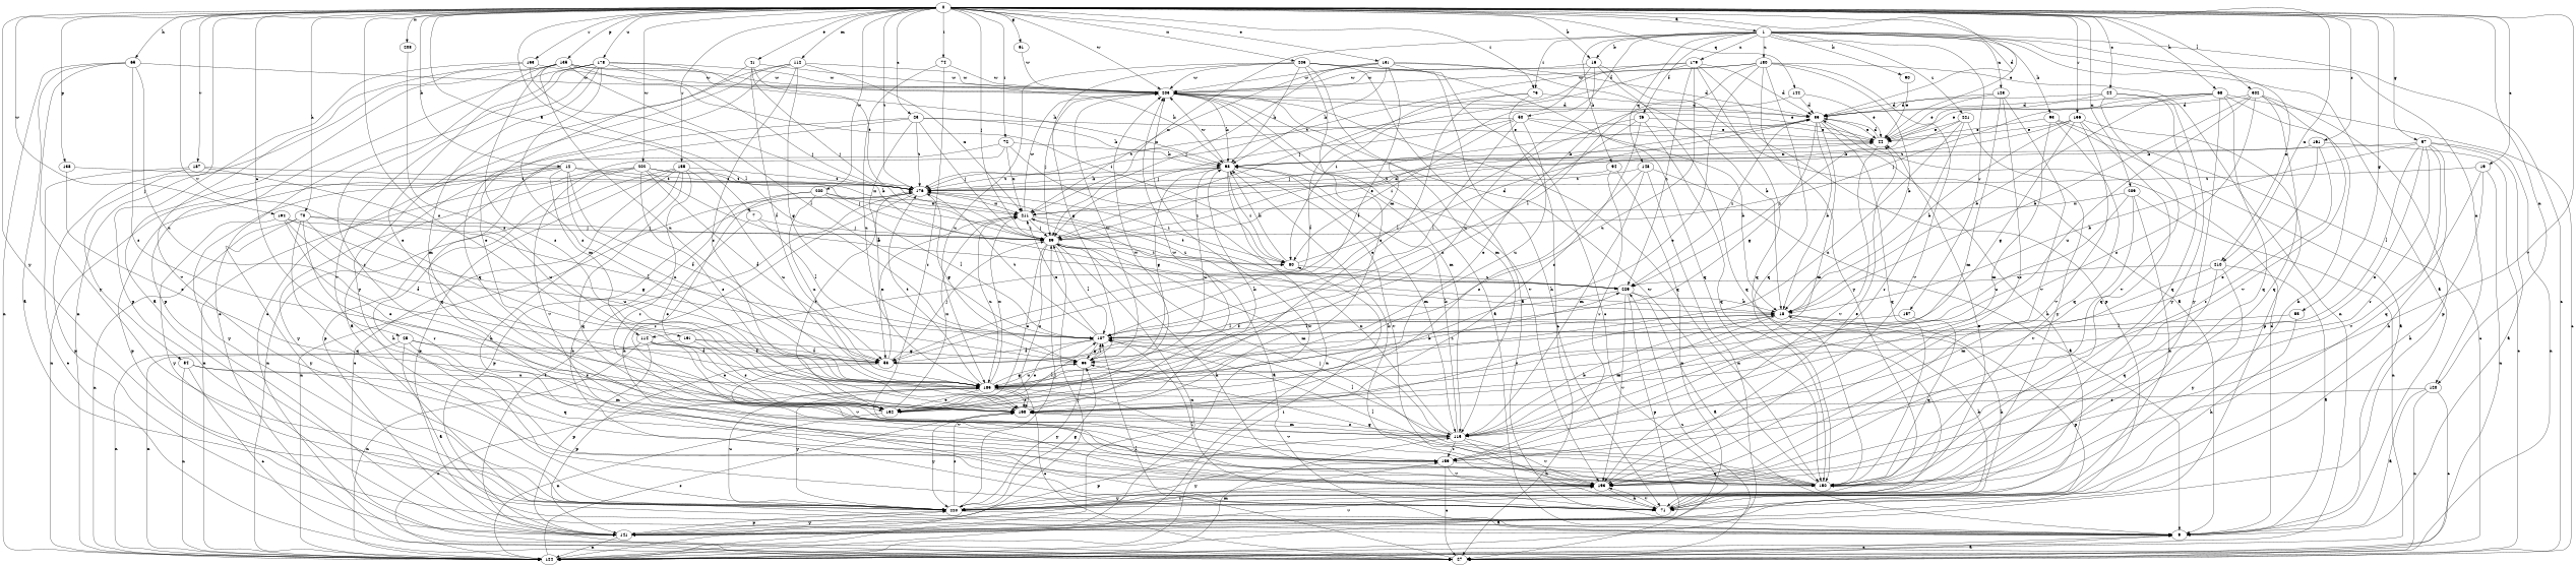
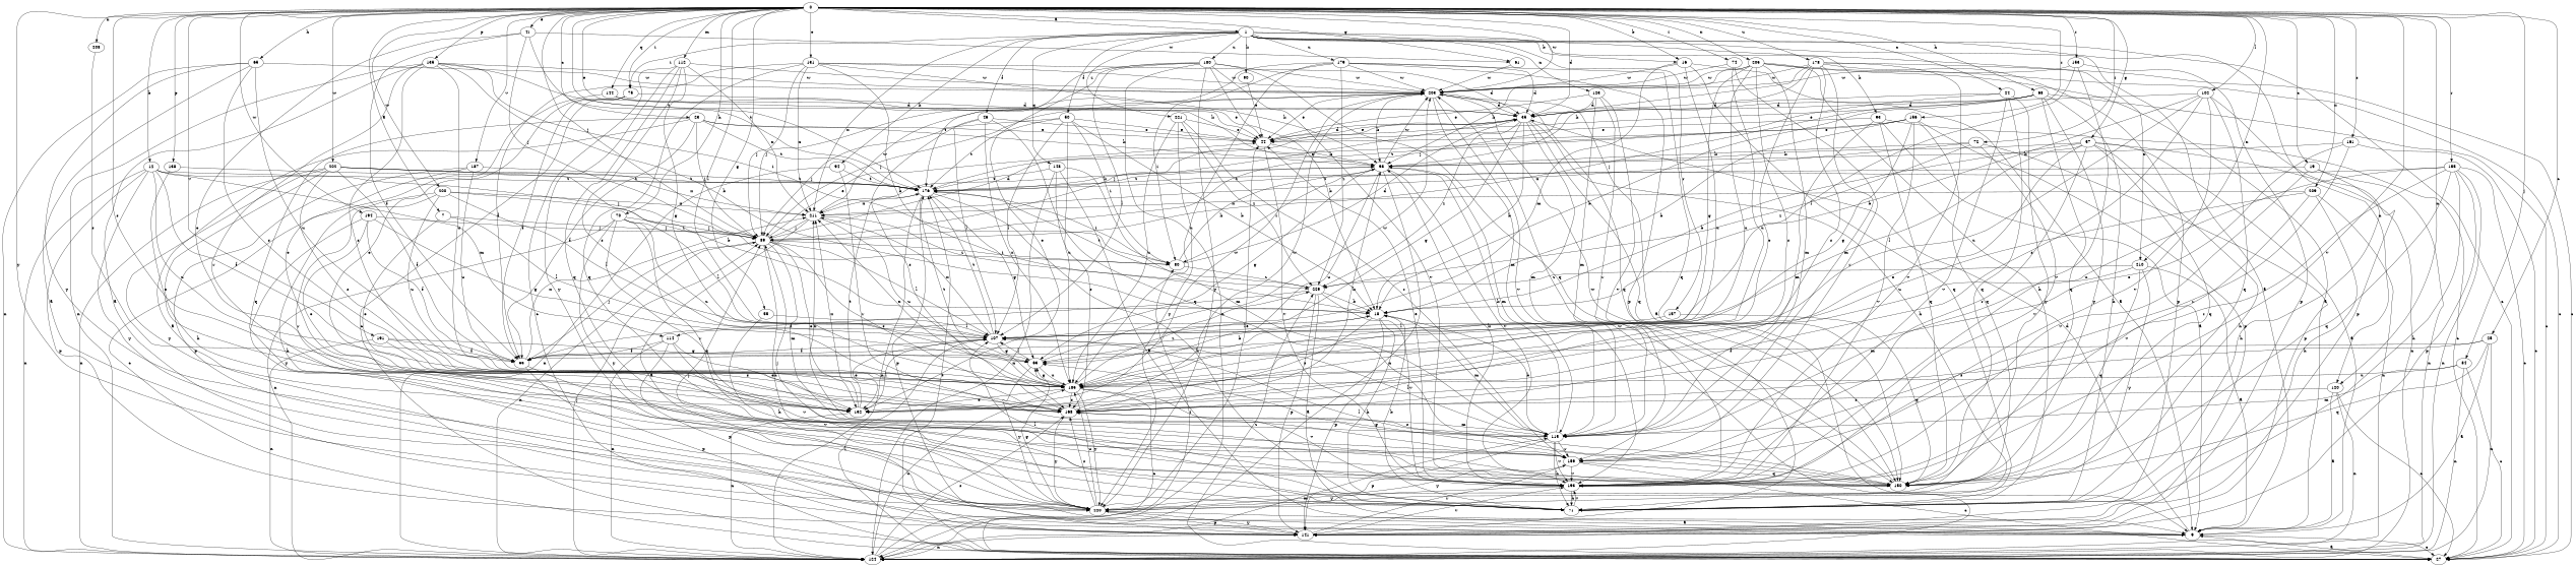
  strict digraph {
    0
    1
    7
    12
    16
    19
    23
    24
    25
    35
    41
    44
    55
    57
    61
    65
    68
    70
    72
    74
    75
    84
    89
-   102 [label=302]
+   102
    107
    112
    120
    131
    135
    138
    144
    153
    155
    156
    161
    168
    176
    178
    187
    191
    193
    194
    200
    202
    203
    205
    208
    209
    210
    220
    9
    27
    46
    50
    90
    93
    94
    123
    148
    157
    179
    180
    211
    221
    132
    53
    114
    124
    141
    185
    71
    150
    98
    18
    115
    229
    63
    159
    80
    0 -> 1 [label=a]
    0 -> 7 [label=a]
    0 -> 12 [label=b]
    0 -> 16 [label=b]
    0 -> 19 [label=c]
    0 -> 23 [label=c]
    0 -> 24 [label=c]
    0 -> 25 [label=c]
    0 -> 35 [label=d]
    0 -> 41 [label=e]
    0 -> 44 [label=e]
    0 -> 55 [label=g]
    0 -> 57 [label=g]
    0 -> 61 [label=g]
    0 -> 65 [label=h]
    0 -> 68 [label=h]
    0 -> 70 [label=h]
    0 -> 72 [label=i]
    0 -> 74 [label=i]
    0 -> 75 [label=i]
    0 -> 84 [label=j]
    0 -> 89 [label=j]
    0 -> 102 [label=l]
    0 -> 107 [label=l]
    0 -> 112 [label=m]
    0 -> 120 [label=n]
    0 -> 131 [label=o]
    0 -> 135 [label=p]
    0 -> 138 [label=p]
    0 -> 144 [label=q]
    0 -> 153 [label=r]
    0 -> 155 [label=r]
    0 -> 156 [label=r]
    0 -> 161 [label=s]
    0 -> 168 [label=s]
    0 -> 176 [label=t]
    0 -> 178 [label=u]
    0 -> 187 [label=v]
    0 -> 191 [label=v]
    0 -> 193 [label=v]
    0 -> 194 [label=w]
    0 -> 200 [label=w]
    0 -> 202 [label=w]
    0 -> 203 [label=w]
    0 -> 205 [label=x]
    0 -> 208 [label=x]
    0 -> 209 [label=x]
    0 -> 210 [label=x]
    0 -> 220 [label=y]
    1 -> 16 [label=b]
    1 -> 75 [label=i]
    1 -> 120 [label=n]
    1 -> 210 [label=x]
    1 -> 9 [label=a]
    1 -> 27 [label=c]
    1 -> 46 [label=f]
    1 -> 50 [label=f]
    1 -> 90 [label=k]
    1 -> 93 [label=k]
    1 -> 94 [label=k]
    1 -> 123 [label=n]
    1 -> 148 [label=q]
    1 -> 157 [label=r]
    1 -> 179 [label=u]
    1 -> 180 [label=u]
    1 -> 211 [label=x]
    1 -> 221 [label=z]
    7 -> 89 [label=j]
    7 -> 107 [label=l]
    7 -> 132 [label=o]
    12 -> 89 [label=j]
    12 -> 176 [label=t]
    12 -> 220 [label=y]
    12 -> 53 [label=f]
    12 -> 114 [label=m]
    12 -> 124 [label=n]
    12 -> 141 [label=p]
    12 -> 185 [label=u]
    16 -> 203 [label=w]
    16 -> 9 [label=a]
    16 -> 114 [label=m]
    16 -> 185 [label=u]
    16 -> 71 [label=q]
    19 -> 176 [label=t]
    19 -> 193 [label=v]
    19 -> 124 [label=n]
    19 -> 71 [label=h]
    23 -> 44 [label=e]
    23 -> 89 [label=j]
    23 -> 176 [label=t]
    23 -> 9 [label=a]
    23 -> 53 [label=f]
    23 -> 150 [label=q]
    23 -> 98 [label=k]
    24 -> 35 [label=d]
    24 -> 193 [label=v]
    24 -> 220 [label=y]
    24 -> 211 [label=x]
    24 -> 150 [label=q]
    25 -> 168 [label=s]
    25 -> 9 [label=a]
    25 -> 53 [label=f]
    25 -> 124 [label=n]
    25 -> 150 [label=q]
    35 -> 44 [label=e]
    35 -> 89 [label=j]
    35 -> 71 [label=h]
    35 -> 150 [label=q]
    35 -> 18 [label=b]
    35 -> 115 [label=m]
    35 -> 229 [label=z]
    35 -> 63 [label=g]
    41 -> 89 [label=j]
    41 -> 176 [label=t]
-   41 -> 203 [label=w]
+   41 -> 61 [label=w]
    41 -> 132 [label=o]
    41 -> 53 [label=f]
    44 -> 35 [label=d]
    44 -> 193 [label=v]
    44 -> 98 [label=k]
    55 -> 107 [label=l]
    55 -> 71 [label=h]
    57 -> 107 [label=l]
    57 -> 9 [label=a]
    57 -> 132 [label=o]
    57 -> 124 [label=n]
    57 -> 71 [label=h]
    57 -> 150 [label=q]
    57 -> 98 [label=k]
    57 -> 18 [label=b]
    57 -> 159 [label=r]
    61 -> 203 [label=w]
    65 -> 168 [label=s]
    65 -> 203 [label=w]
    65 -> 220 [label=y]
    65 -> 9 [label=a]
    65 -> 124 [label=n]
    65 -> 185 [label=u]
    68 -> 35 [label=d]
    68 -> 44 [label=e]
    68 -> 89 [label=j]
    68 -> 220 [label=y]
    68 -> 27 [label=c]
    68 -> 71 [label=h]
    68 -> 150 [label=q]
    68 -> 18 [label=b]
    70 -> 89 [label=j]
    70 -> 107 [label=l]
    70 -> 220 [label=y]
    70 -> 124 [label=n]
    70 -> 185 [label=u]
    70 -> 150 [label=q]
    70 -> 159 [label=r]
    72 -> 193 [label=v]
    72 -> 211 [label=x]
    72 -> 141 [label=p]
    72 -> 98 [label=k]
    72 -> 229 [label=z]
    74 -> 203 [label=w]
    74 -> 185 [label=u]
    74 -> 159 [label=r]
    75 -> 35 [label=d]
    75 -> 27 [label=c]
    75 -> 132 [label=o]
    75 -> 53 [label=f]
    84 -> 27 [label=c]
    84 -> 124 [label=n]
    84 -> 185 [label=u]
    84 -> 115 [label=m]
    89 -> 35 [label=d]
    89 -> 44 [label=e]
    89 -> 107 [label=l]
    89 -> 168 [label=s]
    89 -> 132 [label=o]
    89 -> 124 [label=n]
    89 -> 71 [label=h]
    89 -> 115 [label=m]
    89 -> 80 [label=i]
    102 -> 35 [label=d]
    102 -> 168 [label=s]
    102 -> 193 [label=v]
    102 -> 141 [label=p]
    102 -> 185 [label=u]
    102 -> 150 [label=q]
    102 -> 18 [label=b]
    107 -> 176 [label=t]
    107 -> 211 [label=x]
    107 -> 132 [label=o]
    107 -> 53 [label=f]
    107 -> 63 [label=g]
    112 -> 168 [label=s]
    112 -> 203 [label=w]
    112 -> 220 [label=y]
    112 -> 27 [label=c]
    112 -> 211 [label=x]
    112 -> 150 [label=q]
    112 -> 63 [label=g]
    120 -> 168 [label=s]
    120 -> 9 [label=a]
    120 -> 27 [label=c]
    120 -> 124 [label=n]
    131 -> 35 [label=d]
    131 -> 89 [label=j]
    131 -> 203 [label=w]
    131 -> 211 [label=x]
    131 -> 53 [label=f]
    131 -> 150 [label=q]
    131 -> 98 [label=k]
    131 -> 18 [label=b]
    135 -> 168 [label=s]
    135 -> 203 [label=w]
    135 -> 9 [label=a]
    135 -> 124 [label=n]
    135 -> 185 [label=u]
    135 -> 98 [label=k]
    135 -> 18 [label=b]
    135 -> 159 [label=r]
    135 -> 80 [label=i]
    138 -> 176 [label=t]
    138 -> 132 [label=o]
    144 -> 35 [label=d]
    144 -> 44 [label=e]
    144 -> 132 [label=o]
    153 -> 107 [label=l]
    153 -> 193 [label=v]
    153 -> 203 [label=w]
    153 -> 141 [label=p]
    155 -> 176 [label=t]
    155 -> 27 [label=c]
    155 -> 124 [label=n]
    155 -> 141 [label=p]
    155 -> 185 [label=u]
    155 -> 71 [label=h]
    155 -> 150 [label=q]
    155 -> 159 [label=r]
    156 -> 44 [label=e]
    156 -> 176 [label=t]
    156 -> 193 [label=v]
    156 -> 141 [label=p]
    156 -> 150 [label=q]
    156 -> 18 [label=b]
    156 -> 63 [label=g]
    161 -> 27 [label=c]
    161 -> 132 [label=o]
    161 -> 98 [label=k]
    161 -> 159 [label=r]
    168 -> 203 [label=w]
    168 -> 220 [label=y]
    168 -> 98 [label=k]
    168 -> 115 [label=m]
    176 -> 211 [label=x]
    176 -> 124 [label=n]
    176 -> 141 [label=p]
    176 -> 71 [label=h]
    176 -> 98 [label=k]
    176 -> 63 [label=g]
    176 -> 80 [label=i]
    178 -> 89 [label=j]
    178 -> 168 [label=s]
    178 -> 193 [label=v]
    178 -> 203 [label=w]
    178 -> 27 [label=c]
    178 -> 132 [label=o]
    178 -> 141 [label=p]
    178 -> 98 [label=k]
    178 -> 115 [label=m]
    187 -> 176 [label=t]
    187 -> 27 [label=c]
    187 -> 141 [label=p]
    187 -> 185 [label=u]
    191 -> 168 [label=s]
    191 -> 53 [label=f]
    191 -> 124 [label=n]
    191 -> 63 [label=g]
    193 -> 44 [label=e]
    193 -> 220 [label=y]
    193 -> 71 [label=h]
    193 -> 98 [label=k]
    194 -> 89 [label=j]
    194 -> 220 [label=y]
    194 -> 132 [label=o]
    194 -> 53 [label=f]
    194 -> 63 [label=g]
    200 -> 107 [label=l]
    200 -> 211 [label=x]
    200 -> 185 [label=u]
    200 -> 71 [label=h]
    200 -> 159 [label=r]
    200 -> 80 [label=i]
    202 -> 168 [label=s]
    202 -> 176 [label=t]
    202 -> 220 [label=y]
    202 -> 211 [label=x]
    202 -> 53 [label=f]
    202 -> 124 [label=n]
    202 -> 71 [label=h]
    202 -> 18 [label=b]
    203 -> 35 [label=d]
    203 -> 44 [label=e]
    203 -> 89 [label=j]
    203 -> 193 [label=v]
    203 -> 9 [label=a]
    203 -> 150 [label=q]
    203 -> 98 [label=k]
    203 -> 115 [label=m]
    205 -> 168 [label=s]
    205 -> 203 [label=w]
    205 -> 9 [label=a]
    205 -> 27 [label=c]
    205 -> 185 [label=u]
    205 -> 71 [label=h]
    205 -> 98 [label=k]
    205 -> 115 [label=m]
    205 -> 63 [label=g]
    208 -> 168 [label=s]
    209 -> 193 [label=v]
    209 -> 211 [label=x]
    209 -> 124 [label=n]
    209 -> 185 [label=u]
    209 -> 71 [label=h]
    210 -> 220 [label=y]
    210 -> 9 [label=a]
    210 -> 150 [label=q]
    210 -> 115 [label=m]
    210 -> 229 [label=z]
    220 -> 44 [label=e]
    220 -> 89 [label=j]
    220 -> 168 [label=s]
    220 -> 9 [label=a]
    220 -> 141 [label=p]
    220 -> 185 [label=u]
    220 -> 63 [label=g]
    9 -> 35 [label=d]
    9 -> 27 [label=c]
    27 -> 107 [label=l]
    27 -> 176 [label=t]
    27 -> 9 [label=a]
    27 -> 229 [label=z]
    46 -> 44 [label=e]
    46 -> 107 [label=l]
    46 -> 168 [label=s]
    46 -> 185 [label=u]
    46 -> 150 [label=q]
    50 -> 44 [label=e]
    50 -> 89 [label=j]
    50 -> 107 [label=l]
    50 -> 176 [label=t]
    50 -> 185 [label=u]
    50 -> 18 [label=b]
    50 -> 80 [label=i]
    90 -> 44 [label=e]
    93 -> 44 [label=e]
    93 -> 9 [label=a]
    93 -> 27 [label=c]
    93 -> 150 [label=q]
    93 -> 115 [label=m]
    94 -> 176 [label=t]
    94 -> 124 [label=n]
    94 -> 159 [label=r]
    123 -> 35 [label=d]
    123 -> 44 [label=e]
    123 -> 193 [label=v]
    123 -> 115 [label=m]
    123 -> 159 [label=r]
    148 -> 168 [label=s]
    148 -> 176 [label=t]
    148 -> 9 [label=a]
    148 -> 124 [label=n]
    148 -> 115 [label=m]
    157 -> 107 [label=l]
    157 -> 150 [label=q]
    179 -> 35 [label=d]
    179 -> 89 [label=j]
    179 -> 203 [label=w]
    179 -> 141 [label=p]
    179 -> 185 [label=u]
    179 -> 150 [label=q]
    179 -> 229 [label=z]
    179 -> 80 [label=i]
    180 -> 107 [label=l]
    180 -> 176 [label=t]
    180 -> 193 [label=v]
    180 -> 203 [label=w]
    180 -> 220 [label=y]
    180 -> 132 [label=o]
    180 -> 124 [label=n]
    180 -> 150 [label=q]
    180 -> 18 [label=b]
    211 -> 89 [label=j]
    211 -> 203 [label=w]
    211 -> 9 [label=a]
    211 -> 185 [label=u]
    211 -> 229 [label=z]
    221 -> 44 [label=e]
    221 -> 220 [label=y]
    221 -> 185 [label=u]
    221 -> 229 [label=z]
    221 -> 159 [label=r]
    132 -> 107 [label=l]
    132 -> 176 [label=t]
    132 -> 203 [label=w]
    132 -> 211 [label=x]
    132 -> 124 [label=n]
    53 -> 89 [label=j]
    53 -> 193 [label=v]
    53 -> 211 [label=x]
    53 -> 141 [label=p]
    53 -> 18 [label=b]
    114 -> 193 [label=v]
    114 -> 132 [label=o]
    114 -> 53 [label=f]
    114 -> 124 [label=n]
    114 -> 141 [label=p]
    124 -> 89 [label=j]
    124 -> 168 [label=s]
    124 -> 203 [label=w]
    124 -> 185 [label=u]
    124 -> 115 [label=m]
    124 -> 80 [label=i]
    141 -> 193 [label=v]
    141 -> 220 [label=y]
    141 -> 124 [label=n]
    141 -> 159 [label=r]
    185 -> 168 [label=s]
    185 -> 176 [label=t]
    185 -> 193 [label=v]
    185 -> 220 [label=y]
    185 -> 27 [label=c]
    185 -> 211 [label=x]
    185 -> 132 [label=o]
    185 -> 229 [label=z]
    185 -> 63 [label=g]
    71 -> 107 [label=l]
    71 -> 193 [label=v]
    71 -> 18 [label=b]
    150 -> 89 [label=j]
    150 -> 107 [label=l]
    150 -> 203 [label=w]
    150 -> 63 [label=g]
    98 -> 176 [label=t]
    98 -> 193 [label=v]
    98 -> 203 [label=w]
    98 -> 124 [label=n]
    98 -> 185 [label=u]
    98 -> 115 [label=m]
    98 -> 63 [label=g]
    98 -> 80 [label=i]
    18 -> 107 [label=l]
    18 -> 168 [label=s]
    18 -> 141 [label=p]
    18 -> 71 [label=h]
    18 -> 115 [label=m]
    115 -> 107 [label=l]
    115 -> 168 [label=s]
    115 -> 193 [label=v]
    115 -> 211 [label=x]
    115 -> 141 [label=p]
    115 -> 71 [label=h]
    115 -> 98 [label=k]
    115 -> 18 [label=b]
    115 -> 159 [label=r]
    229 -> 176 [label=t]
    229 -> 193 [label=v]
    229 -> 9 [label=a]
    229 -> 53 [label=f]
    229 -> 141 [label=p]
    229 -> 18 [label=b]
    63 -> 107 [label=l]
    63 -> 203 [label=w]
    63 -> 220 [label=y]
    63 -> 185 [label=u]
    159 -> 193 [label=v]
    159 -> 220 [label=y]
    159 -> 27 [label=c]
    159 -> 150 [label=q]
    80 -> 35 [label=d]
    80 -> 98 [label=k]
    80 -> 229 [label=z]
  }
